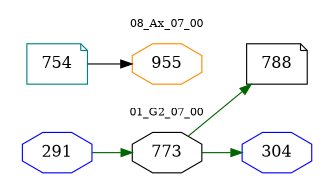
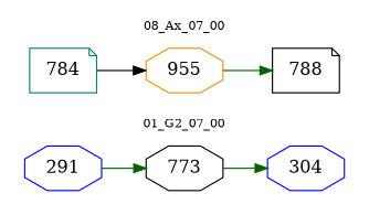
  digraph {
    rankdir=LR
    node [color=black shape=octagon]
    edge [color=darkgreen]
-   n1 [color=teal label=754 shape=note]
+   n1 [color=teal label=784 shape=note]
    n2 [color=darkorange label=955]
    n3 [label=788 shape=note]
    n4 [color=blue label=291]
    n5 [label=773]
    n6 [color=blue label=304]
    subgraph cluster_1 {
      color=white
      fontsize=10
      label="08_Ax_07_00"
      n1
      n2
      n3
    }
    subgraph cluster_2 {
      color=white
      fontsize=10
      label="01_G2_07_00"
      n4
      n5
      n6
    }
    n1 -> n2 [color=black]
-   n5 -> n3
+   n2 -> n3
    n4 -> n5
    n5 -> n6
  }
